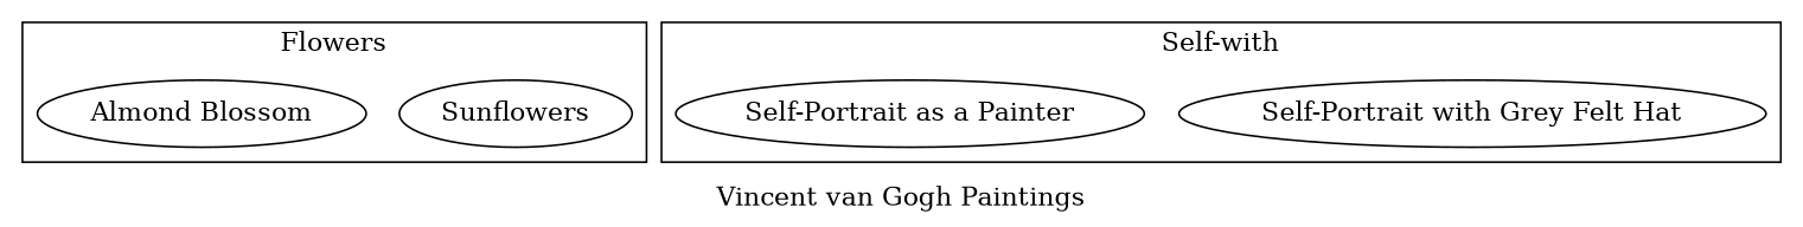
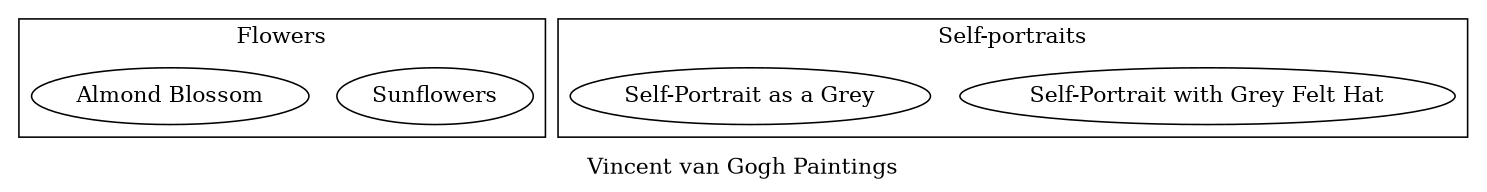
  graph {
    label="Vincent van Gogh Paintings"
    n1 [label=Sunflowers]
    n2 [label="Almond Blossom"]
    n3 [label="Self-Portrait with Grey Felt Hat"]
-   n4 [label="Self-Portrait as a Painter"]
+   n4 [label="Self-Portrait as a Grey"]
    subgraph cluster_1 {
      label=Flowers
      n1
      n2
    }
    subgraph cluster_2 {
-     label="Self-with"
+     label="Self-portraits"
      n3
      n4
    }
  }
